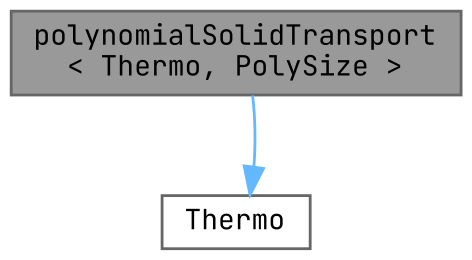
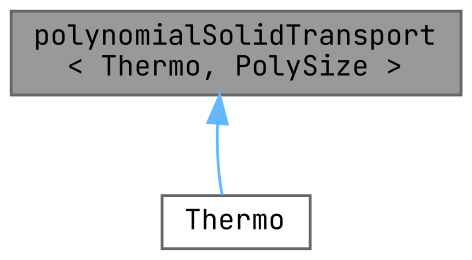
  digraph {
    fontname="JetBrains Mono"
    node [color=gray40 fontname="JetBrains Mono" fontsize=10 shape=box style=filled]
    n1 [fillcolor=grey60 fontcolor=black height=0.2 label="polynomialSolidTransport\l\< Thermo, PolySize \>" width=0.4]
    n2 [fillcolor=white height=0.2 label=Thermo width=0.4]
-   n2 -> n1 [color=steelblue1 dir=back fontname="JetBrains Mono" fontsize=10 labelfontname=Helvetica labelfontsize=10 style=solid]
+   n1 -> n2 [color=steelblue1 dir=back fontname="JetBrains Mono" fontsize=10 labelfontname=Helvetica labelfontsize=10 style=solid]
  }
